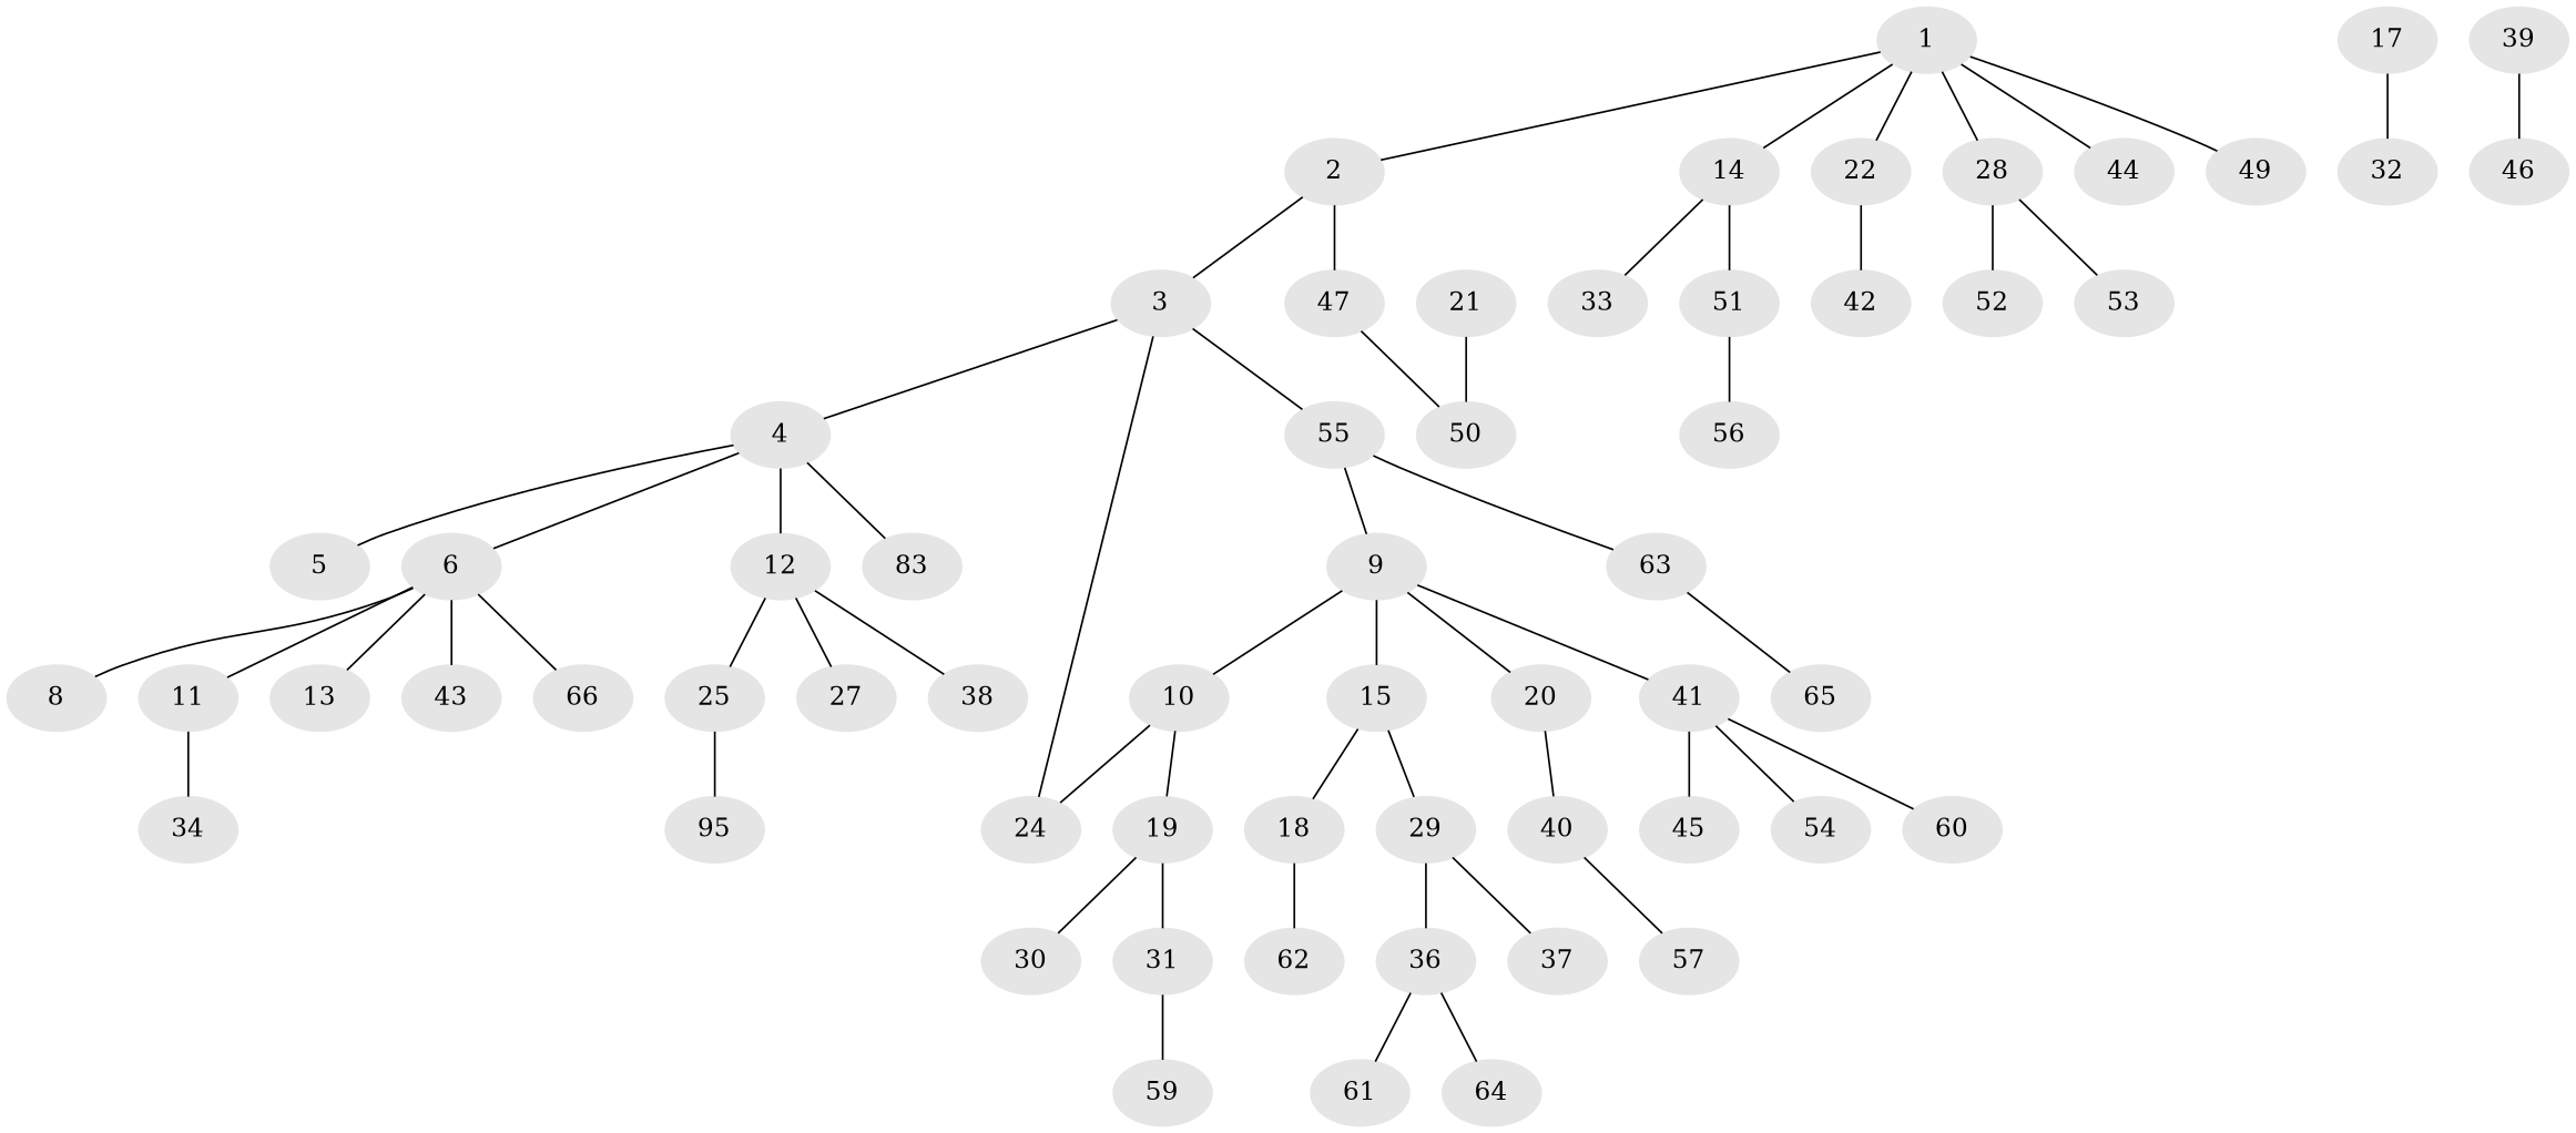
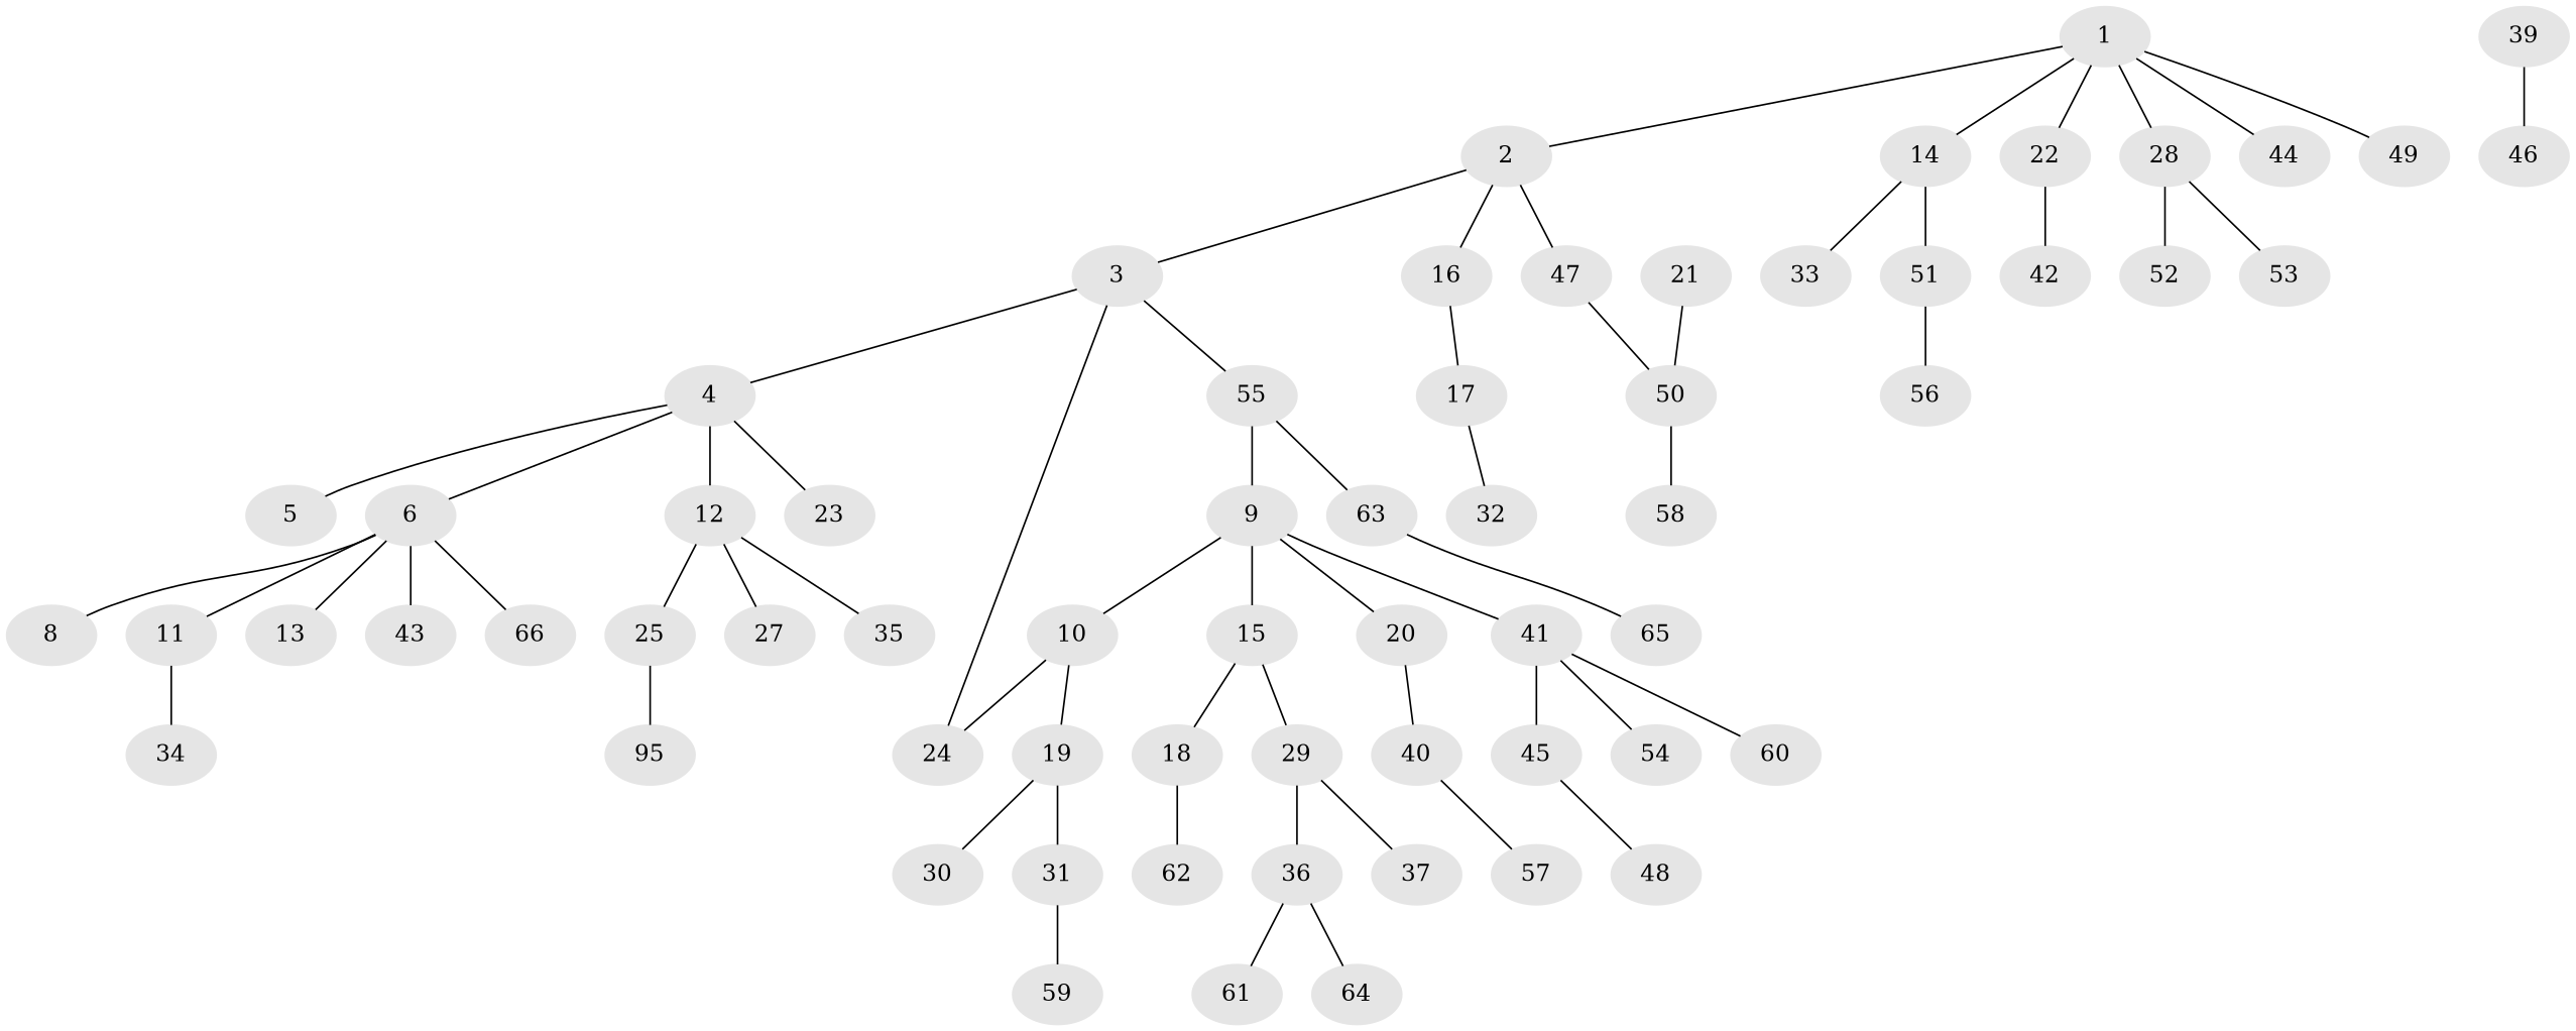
  graph {
    node [color=gray90 style=filled]
    1
    2
    14
    22
    28
    44
    49
    3
+   16
    47
    33
    51
    42
    52
    53
    4
    24
    55
    17
    50
    5
    6
    12
-   23 [label=83]
+   23
    9
    63
    8
    11
    13
    43
    66
    25
    27
-   38
+   38 [label=35]
    10
    15
    20
    41
    34
    21
    19
    18
    29
    40
    45
    54
    60
    30
    31
    n50 [label=95]
    56
    62
    36
    37
    32
    59
    57
+   58
    39
    46
    61
    64
+   48
    65
    1 -- 2
    1 -- 14
    1 -- 22
    1 -- 28
    1 -- 44
    1 -- 49
    2 -- 3
+   2 -- 16
    2 -- 47
    14 -- 33
    14 -- 51
    22 -- 42
    28 -- 52
    28 -- 53
    3 -- 4
    3 -- 24
    3 -- 55
+   16 -- 17
    47 -- 50
    51 -- 56
    4 -- 5
    4 -- 6
    4 -- 12
    4 -- 23
    55 -- 9
    55 -- 63
    17 -- 32
+   50 -- 58
    6 -- 8
    6 -- 11
    6 -- 13
    6 -- 43
    6 -- 66
    12 -- 25
    12 -- 27
    12 -- 38
    9 -- 10
    9 -- 15
    9 -- 20
    9 -- 41
    63 -- 65
    11 -- 34
    25 -- n50
    10 -- 24
    10 -- 19
    15 -- 18
    15 -- 29
    20 -- 40
    41 -- 45
    41 -- 54
    41 -- 60
    21 -- 50
    19 -- 30
    19 -- 31
    18 -- 62
    29 -- 36
    29 -- 37
    40 -- 57
+   45 -- 48
    31 -- 59
    36 -- 61
    36 -- 64
    39 -- 46
  }
